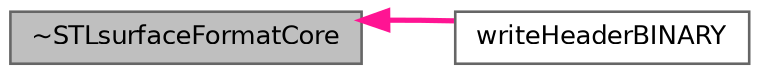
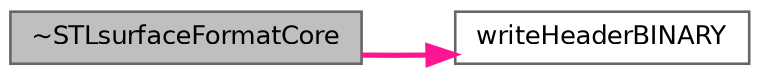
  digraph {
    rankdir=LR
    node [color=gray40 fontname=Helvetica fontsize=10 shape=record]
    n1 [fillcolor=grey75 fontcolor=black height=0.2 label="~STLsurfaceFormatCore" style=filled width=0.4]
    n2 [height=0.2 label=writeHeaderBINARY width=0.4]
-   n2 -> n1 [color=deeppink fontname=Helvetica fontsize=10 labelfontname=Helvetica labelfontsize=10 style=bold]
+   n1 -> n2 [color=deeppink fontname=Helvetica fontsize=10 labelfontname=Helvetica labelfontsize=10 style=bold]
  }
